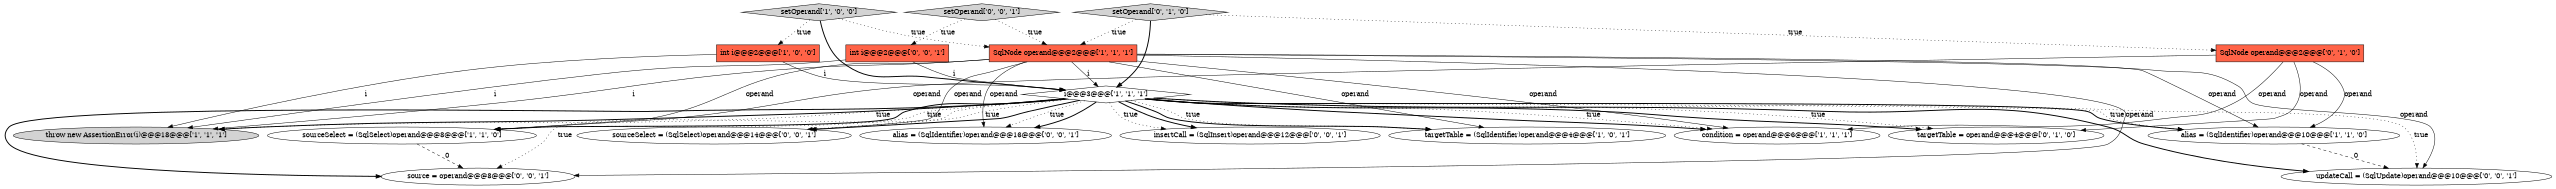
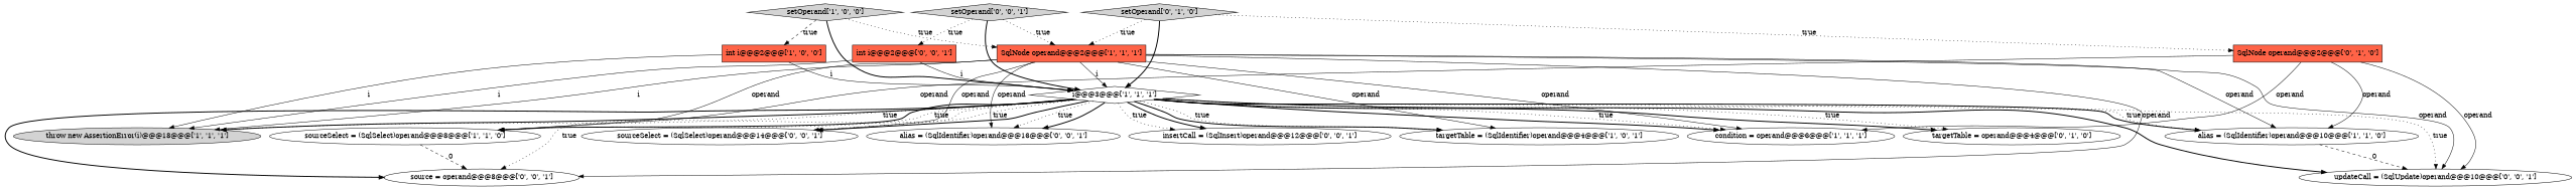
  digraph {
    node [fillcolor=white shape=ellipse style=filled]
    edge [style=solid]
    n1 [fillcolor=tomato label="SqlNode operand@@@2@@@['0', '1', '0']" shape=box]
    n2 [label="alias = (SqlIdentifier)operand@@@10@@@['1', '1', '0']"]
    n3 [label="targetTable = operand@@@4@@@['0', '1', '0']"]
    n4 [label="condition = operand@@@6@@@['1', '1', '1']"]
    n5 [label="sourceSelect = (SqlSelect)operand@@@8@@@['1', '1', '0']"]
    n6 [label="updateCall = (SqlUpdate)operand@@@10@@@['0', '0', '1']"]
    n7 [label="source = operand@@@8@@@['0', '0', '1']"]
    n8 [fillcolor=lightgray label="throw new AssertionError(i)@@@18@@@['1', '1', '1']"]
    n9 [label="targetTable = (SqlIdentifier)operand@@@4@@@['1', '0', '1']"]
    n10 [fillcolor=tomato label="SqlNode operand@@@2@@@['1', '1', '1']" shape=box]
    n11 [label="i@@@3@@@['1', '1', '1']" shape=diamond]
    n12 [label="sourceSelect = (SqlSelect)operand@@@14@@@['0', '0', '1']"]
    n13 [label="alias = (SqlIdentifier)operand@@@16@@@['0', '0', '1']"]
    n14 [label="insertCall = (SqlInsert)operand@@@12@@@['0', '0', '1']"]
    n15 [fillcolor=lightgray label="setOperand['1', '0', '0']" shape=diamond]
    n16 [fillcolor=tomato label="int i@@@2@@@['1', '0', '0']" shape=box]
    n17 [fillcolor=lightgray label="setOperand['0', '1', '0']" shape=diamond]
    n18 [fillcolor=tomato label="int i@@@2@@@['0', '0', '1']" shape=box]
    n19 [fillcolor=lightgray label="setOperand['0', '0', '1']" shape=diamond]
    n1 -> n2 [label=operand]
-   n1 -> n3 [label=operand]
+   n1 -> n6 [label=operand]
    n1 -> n4 [label=operand]
    n1 -> n5 [label=operand]
    n2 -> n6 [label=0 style=dashed]
    n5 -> n7 [label=0 style=dashed]
    n10 -> n2 [label=operand]
    n10 -> n4 [label=operand]
    n10 -> n5 [label=operand]
    n10 -> n6 [label=operand]
    n10 -> n7 [label=operand]
    n10 -> n8 [label=i]
    n10 -> n9 [label=operand]
    n10 -> n11 [label=i]
    n10 -> n12 [label=operand]
    n10 -> n13 [label=operand]
    n11 -> n2 [style=bold]
    n11 -> n2 [label=true style=dotted]
    n11 -> n3 [label=true style=dotted]
    n11 -> n3 [style=bold]
    n11 -> n4 [label=true style=dotted]
    n11 -> n4 [style=bold]
    n11 -> n5 [style=bold]
    n11 -> n5 [label=true style=dotted]
    n11 -> n6 [style=bold]
    n11 -> n6 [label=true style=dotted]
    n11 -> n7 [label=true style=dotted]
    n11 -> n7 [style=bold]
    n11 -> n8 [style=bold]
    n11 -> n8 [label=true style=dotted]
    n11 -> n9 [style=bold]
    n11 -> n9 [label=true style=dotted]
    n11 -> n12 [label=true style=dotted]
    n11 -> n12 [style=bold]
    n11 -> n13 [style=bold]
    n11 -> n13 [label=true style=dotted]
    n11 -> n14 [style=bold]
    n11 -> n14 [label=true style=dotted]
    n15 -> n10 [label=true style=dotted]
    n15 -> n11 [style=bold]
-   n15 -> n16 [label=true style=dotted]
+   n15 -> n16 [label=true style=dashed]
    n16 -> n8 [label=i]
    n16 -> n11 [label=i]
    n17 -> n1 [label=true style=dotted]
    n17 -> n10 [label=true style=dotted]
    n17 -> n11 [style=bold]
    n18 -> n8 [label=i]
    n18 -> n11 [label=i]
    n19 -> n10 [label=true style=dotted]
+   n19 -> n11 [style=bold]
    n19 -> n18 [label=true style=dotted]
  }
